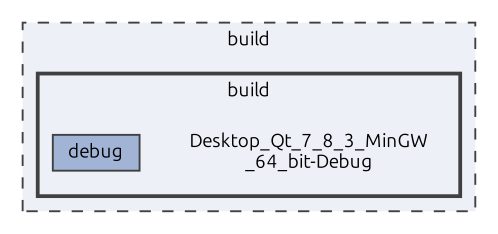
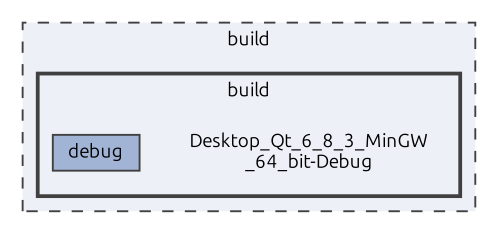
  digraph {
    compound=true
    fontname=Ubuntu
    node [fontname=Ubuntu fontsize=10]
-   n1 [height=0.2 label="Desktop_Qt_7_8_3_MinGW\l_64_bit-Debug" shape=plaintext width=0.4]
+   n1 [height=0.2 label="Desktop_Qt_6_8_3_MinGW\l_64_bit-Debug" shape=plaintext width=0.4]
    n2 [color=grey25 fillcolor="#a2b4d6" height=0.2 label=debug shape=box style=filled width=0.4]
    subgraph cluster_1 {
      bgcolor="#edf0f7"
      fontsize=10
      label=build
      pencolor=grey25
      style="filled,dashed"
      subgraph cluster_2 {
        bgcolor="#edf0f7"
        fontsize=10
        pencolor=grey25
        style="filled,bold"
        n1
        n2
      }
    }
  }
